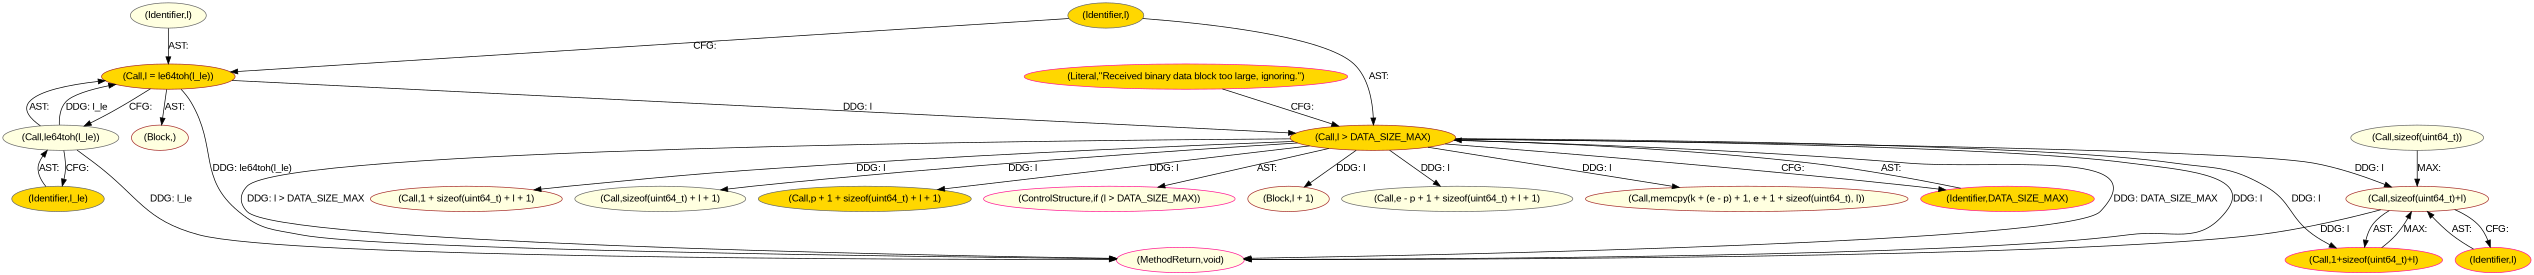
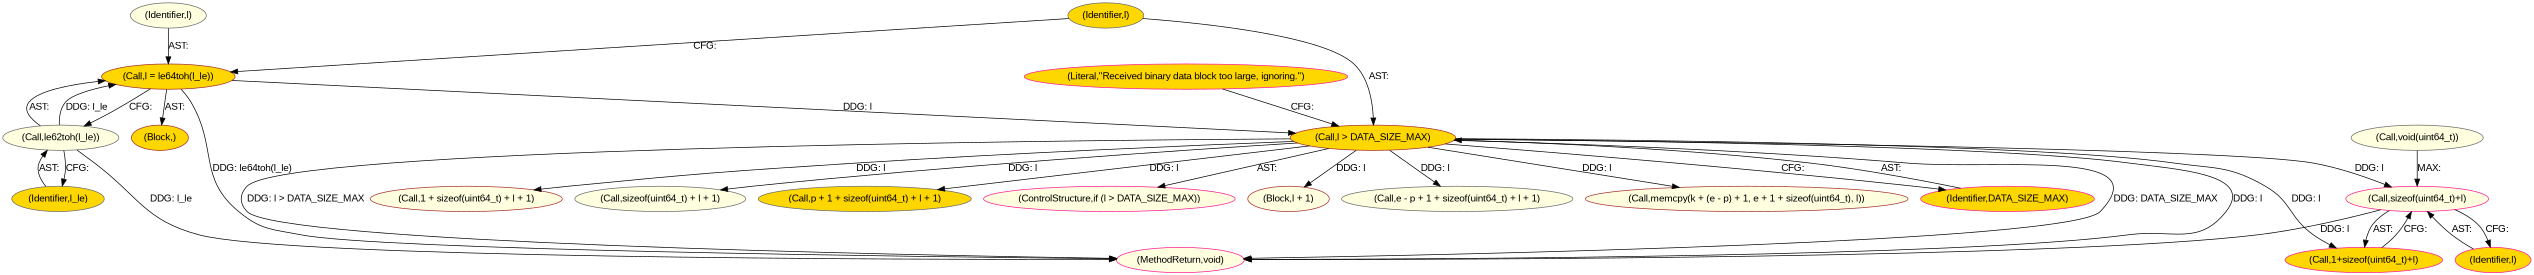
  digraph {
    fontname="Liberation Sans"
    node [color=gray40 fillcolor=lightyellow fontname="Liberation Sans" style=filled]
    edge [fontname="Liberation Sans"]
-   n1 [color=brown label="(Call,sizeof(uint64_t)+l)"]
+   n1 [color=deeppink label="(Call,sizeof(uint64_t)+l)"]
    n2 [color=deeppink fillcolor=gold label="(Call,1+sizeof(uint64_t)+l)"]
    n3 [color=deeppink fillcolor=gold label="(Identifier,l)"]
    n4 [color=deeppink label="(MethodReturn,void)"]
    n5 [color=brown fillcolor=gold label="(Call,l > DATA_SIZE_MAX)"]
    n6 [color=brown label="(Call,1 + sizeof(uint64_t) + l + 1)"]
    n7 [label="(Call,sizeof(uint64_t) + l + 1)"]
    n8 [fillcolor=gold label="(Call,p + 1 + sizeof(uint64_t) + l + 1)"]
    n9 [color=deeppink label="(ControlStructure,if (l > DATA_SIZE_MAX))"]
    n10 [color=brown label="(Block,l + 1)"]
    n11 [label="(Call,e - p + 1 + sizeof(uint64_t) + l + 1)"]
    n12 [color=brown label="(Call,memcpy(k + (e - p) + 1, e + 1 + sizeof(uint64_t), l))"]
    n13 [color=deeppink fillcolor=gold label="(Identifier,DATA_SIZE_MAX)"]
    n14 [color=brown fillcolor=gold label="(Call,l = le64toh(l_le))"]
-   n15 [label="(Call,le64toh(l_le))"]
-   n16 [color=brown label="(Block,)"]
+   n15 [label="(Call,le62toh(l_le))"]
+   n16 [color=brown fillcolor=gold label="(Block,)"]
    n17 [fillcolor=gold label="(Identifier,l_le)"]
    n18 [label="(Identifier,l)"]
-   n19 [label="(Call,sizeof(uint64_t))"]
+   n19 [label="(Call,void(uint64_t))"]
    n20 [fillcolor=gold label="(Identifier,l)"]
    n21 [color=deeppink fillcolor=gold label="(Literal,\"Received binary data block too large, ignoring.\")"]
    n1 -> n2 [label="AST: "]
    n1 -> n3 [label="CFG: "]
    n1 -> n4 [label="DDG: l"]
-   n2 -> n1 [label="MAX: "]
+   n2 -> n1 [label="CFG: "]
    n3 -> n1 [label="AST: "]
    n5 -> n1 [label="DDG: l"]
    n5 -> n2 [label="DDG: l"]
    n5 -> n4 [label="DDG: l"]
    n5 -> n4 [label="DDG: l > DATA_SIZE_MAX"]
    n5 -> n4 [label="DDG: DATA_SIZE_MAX"]
    n5 -> n6 [label="DDG: l"]
    n5 -> n7 [label="DDG: l"]
    n5 -> n8 [label="DDG: l"]
    n5 -> n9 [label="AST: "]
    n5 -> n10 [label="DDG: l"]
    n5 -> n11 [label="DDG: l"]
    n5 -> n12 [label="DDG: l"]
    n5 -> n13 [label="CFG: "]
    n13 -> n5 [label="AST: "]
    n14 -> n4 [label="DDG: le64toh(l_le)"]
    n14 -> n5 [label="DDG: l"]
    n14 -> n15 [label="CFG: "]
    n14 -> n16 [label="AST: "]
    n15 -> n4 [label="DDG: l_le"]
    n15 -> n14 [label="AST: "]
    n15 -> n14 [label="DDG: l_le"]
    n15 -> n17 [label="CFG: "]
    n17 -> n15 [label="AST: "]
    n18 -> n14 [label="AST: "]
    n19 -> n1 [label="MAX: "]
    n20 -> n5 [label="AST: "]
    n20 -> n14 [label="CFG: "]
    n21 -> n5 [label="CFG: "]
  }
